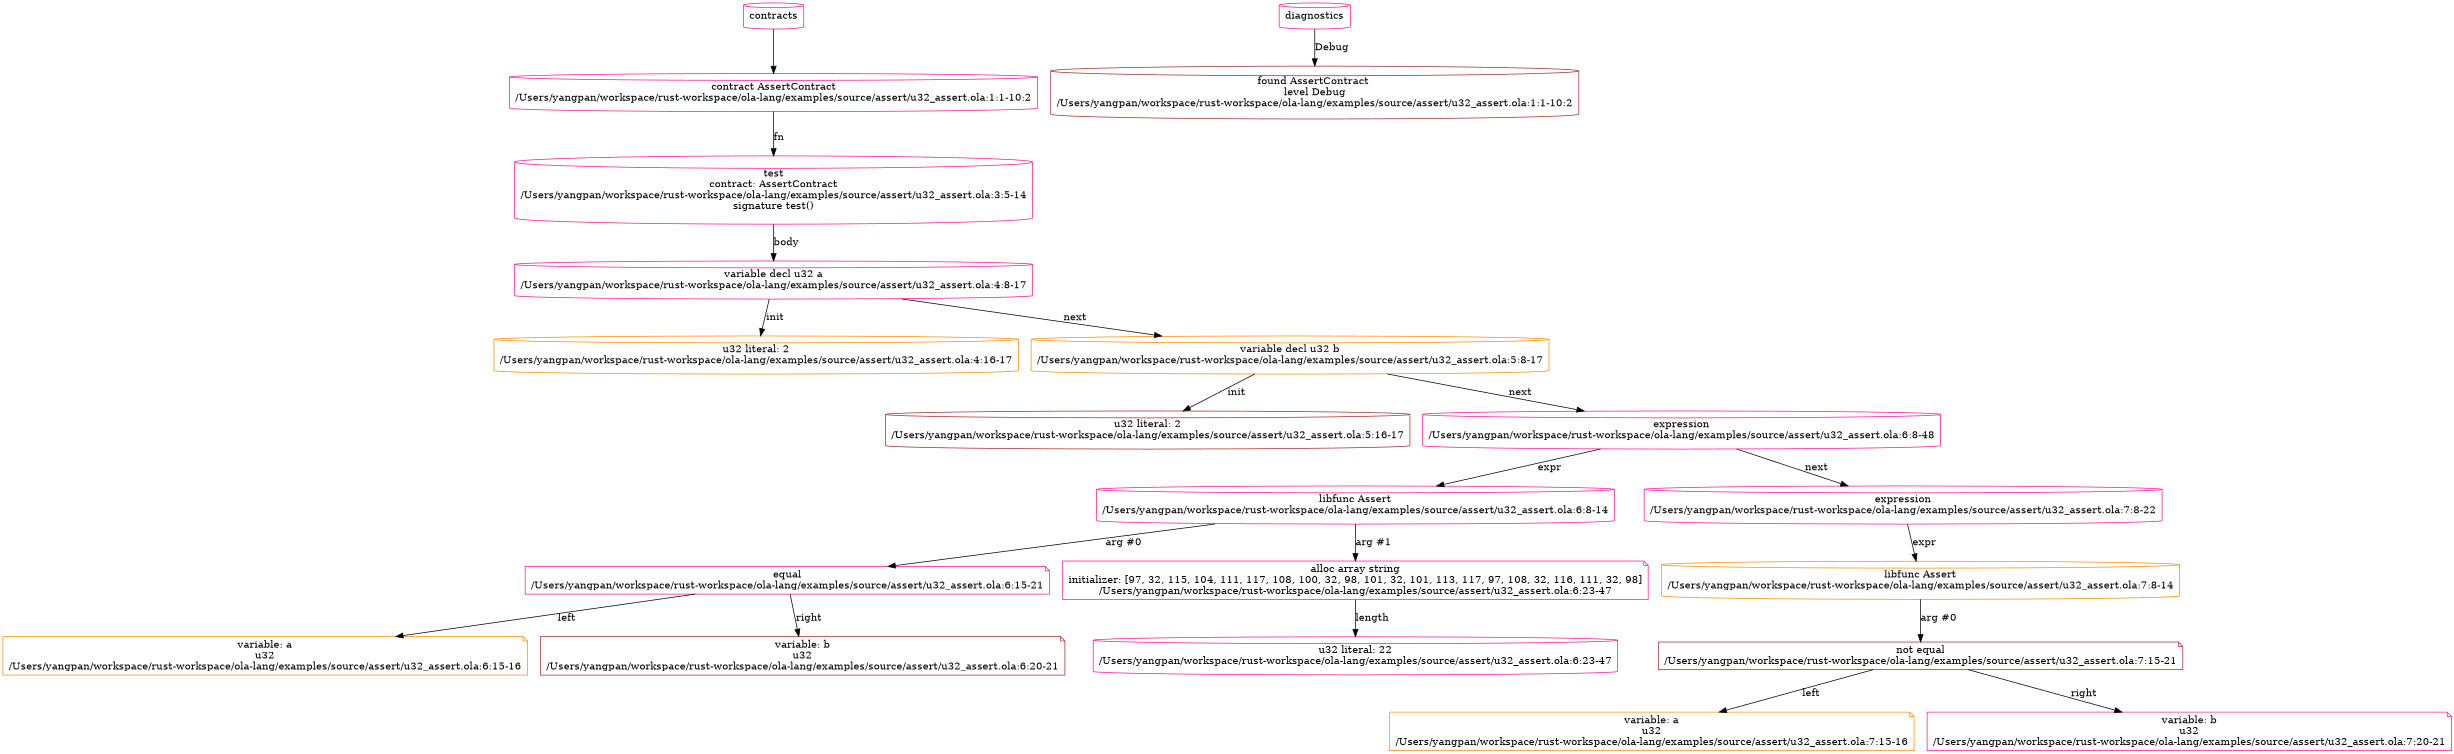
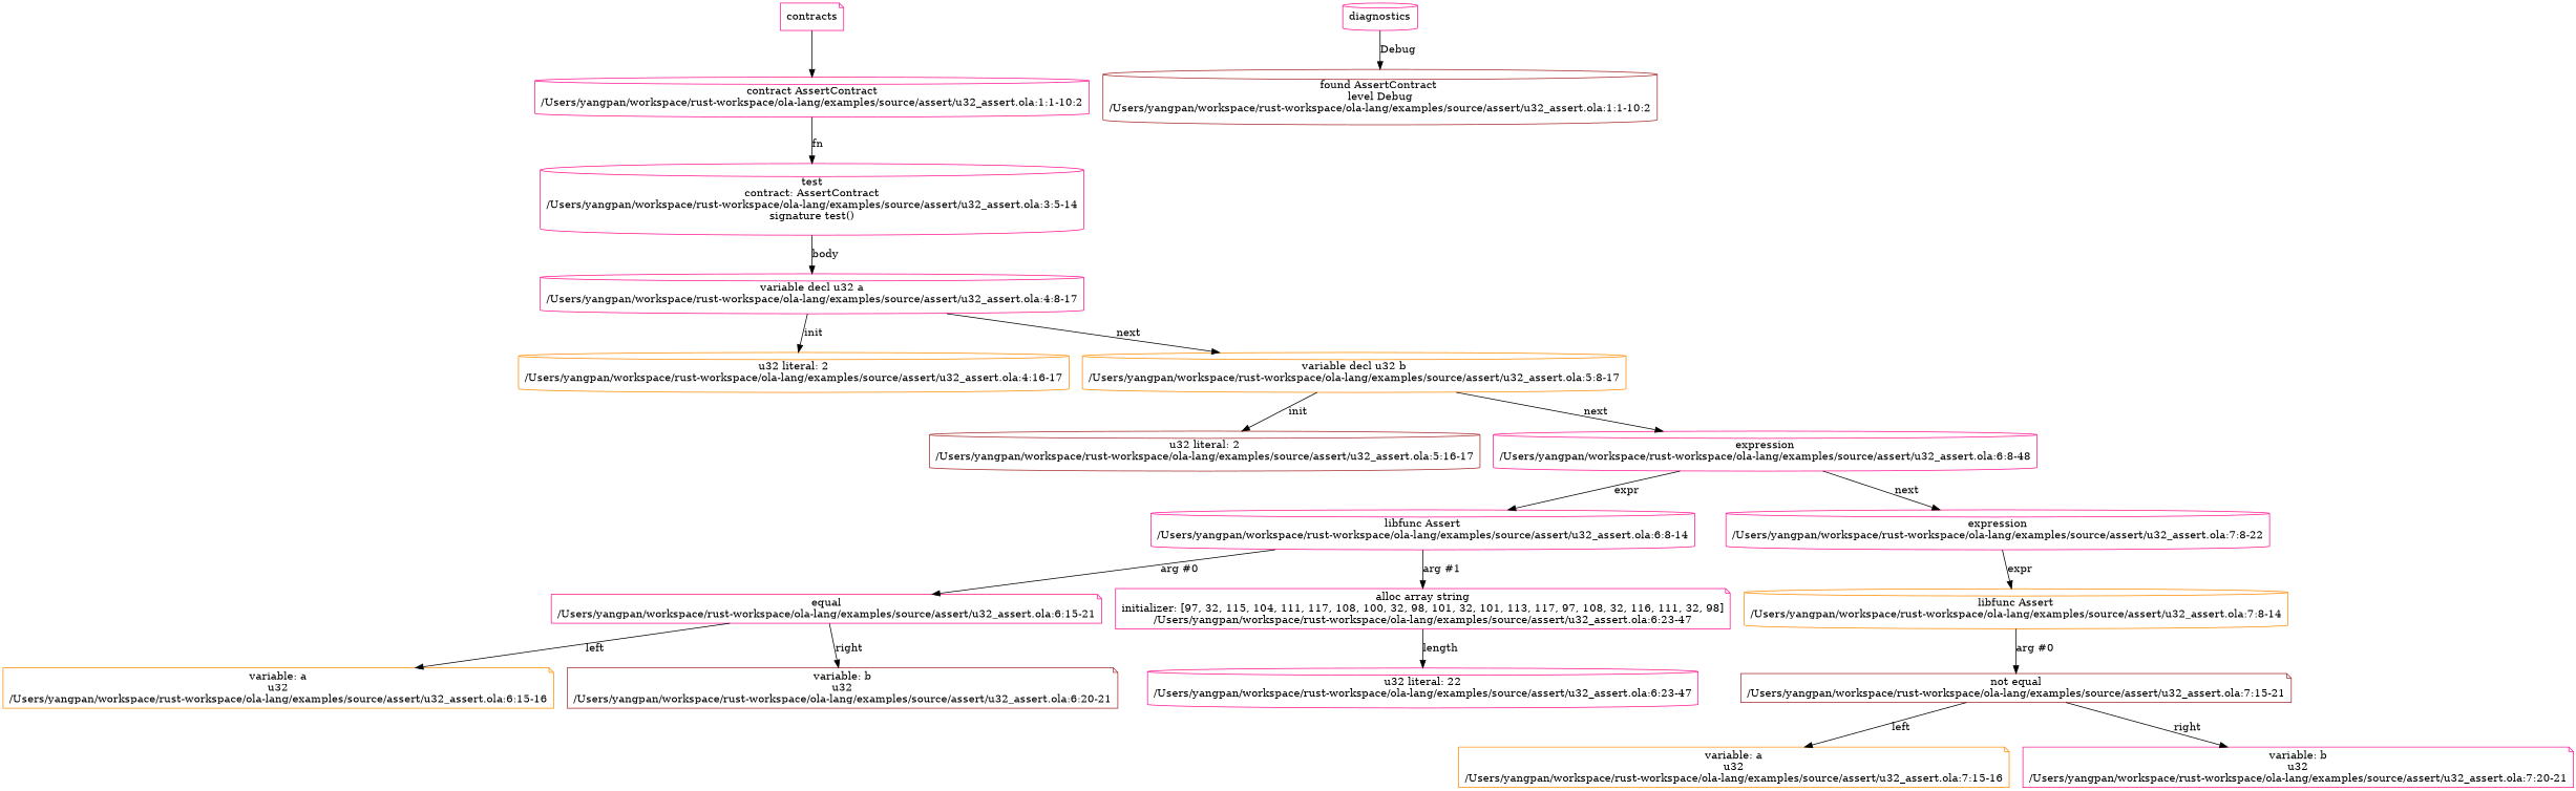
  strict digraph {
    node [color=deeppink shape=cylinder]
    n1 [label="contract AssertContract\n/Users/yangpan/workspace/rust-workspace/ola-lang/examples/source/assert/u32_assert.ola:1:1-10:2"]
    n2 [label="test\ncontract: AssertContract\n/Users/yangpan/workspace/rust-workspace/ola-lang/examples/source/assert/u32_assert.ola:3:5-14\nsignature test()"]
    n3 [label="variable decl u32 a\n/Users/yangpan/workspace/rust-workspace/ola-lang/examples/source/assert/u32_assert.ola:4:8-17"]
    n4 [label="u32 literal: 2\n/Users/yangpan/workspace/rust-workspace/ola-lang/examples/source/assert/u32_assert.ola:4:16-17" color=darkorange]
    n5 [label="variable decl u32 b\n/Users/yangpan/workspace/rust-workspace/ola-lang/examples/source/assert/u32_assert.ola:5:8-17" color=darkorange]
    n6 [label="u32 literal: 2\n/Users/yangpan/workspace/rust-workspace/ola-lang/examples/source/assert/u32_assert.ola:5:16-17" color=brown]
    n7 [label="expression\n/Users/yangpan/workspace/rust-workspace/ola-lang/examples/source/assert/u32_assert.ola:6:8-48"]
    n8 [label="libfunc Assert\n/Users/yangpan/workspace/rust-workspace/ola-lang/examples/source/assert/u32_assert.ola:6:8-14"]
    n9 [label="expression\n/Users/yangpan/workspace/rust-workspace/ola-lang/examples/source/assert/u32_assert.ola:7:8-22"]
    n10 [label="equal\n/Users/yangpan/workspace/rust-workspace/ola-lang/examples/source/assert/u32_assert.ola:6:15-21" shape=note]
    n11 [label="alloc array string\ninitializer: [97, 32, 115, 104, 111, 117, 108, 100, 32, 98, 101, 32, 101, 113, 117, 97, 108, 32, 116, 111, 32, 98]\n/Users/yangpan/workspace/rust-workspace/ola-lang/examples/source/assert/u32_assert.ola:6:23-47" shape=note]
    n12 [label="variable: a\nu32\n/Users/yangpan/workspace/rust-workspace/ola-lang/examples/source/assert/u32_assert.ola:6:15-16" color=darkorange shape=note]
    n13 [label="variable: b\nu32\n/Users/yangpan/workspace/rust-workspace/ola-lang/examples/source/assert/u32_assert.ola:6:20-21" color=brown shape=note]
    n14 [label="u32 literal: 22\n/Users/yangpan/workspace/rust-workspace/ola-lang/examples/source/assert/u32_assert.ola:6:23-47"]
    n15 [label="libfunc Assert\n/Users/yangpan/workspace/rust-workspace/ola-lang/examples/source/assert/u32_assert.ola:7:8-14" color=darkorange]
    n16 [label="not equal\n/Users/yangpan/workspace/rust-workspace/ola-lang/examples/source/assert/u32_assert.ola:7:15-21" color=brown shape=note]
    n17 [label="variable: a\nu32\n/Users/yangpan/workspace/rust-workspace/ola-lang/examples/source/assert/u32_assert.ola:7:15-16" color=darkorange shape=note]
    n18 [label="variable: b\nu32\n/Users/yangpan/workspace/rust-workspace/ola-lang/examples/source/assert/u32_assert.ola:7:20-21" shape=note]
    n19 [label="found AssertContract \nlevel Debug\n/Users/yangpan/workspace/rust-workspace/ola-lang/examples/source/assert/u32_assert.ola:1:1-10:2" color=brown]
-   contracts
+   contracts [shape=note]
    diagnostics
    n1 -> n2 [label=fn]
    n2 -> n3 [label=body]
    n3 -> n4 [label=init]
    n3 -> n5 [label=next]
    n5 -> n6 [label=init]
    n5 -> n7 [label=next]
    n7 -> n8 [label=expr]
    n7 -> n9 [label=next]
    n8 -> n10 [label="arg #0"]
    n8 -> n11 [label="arg #1"]
    n9 -> n15 [label=expr]
    n10 -> n12 [label=left]
    n10 -> n13 [label=right]
    n11 -> n14 [label=length]
    n15 -> n16 [label="arg #0"]
    n16 -> n17 [label=left]
    n16 -> n18 [label=right]
    contracts -> n1
    diagnostics -> n19 [label=Debug]
  }
